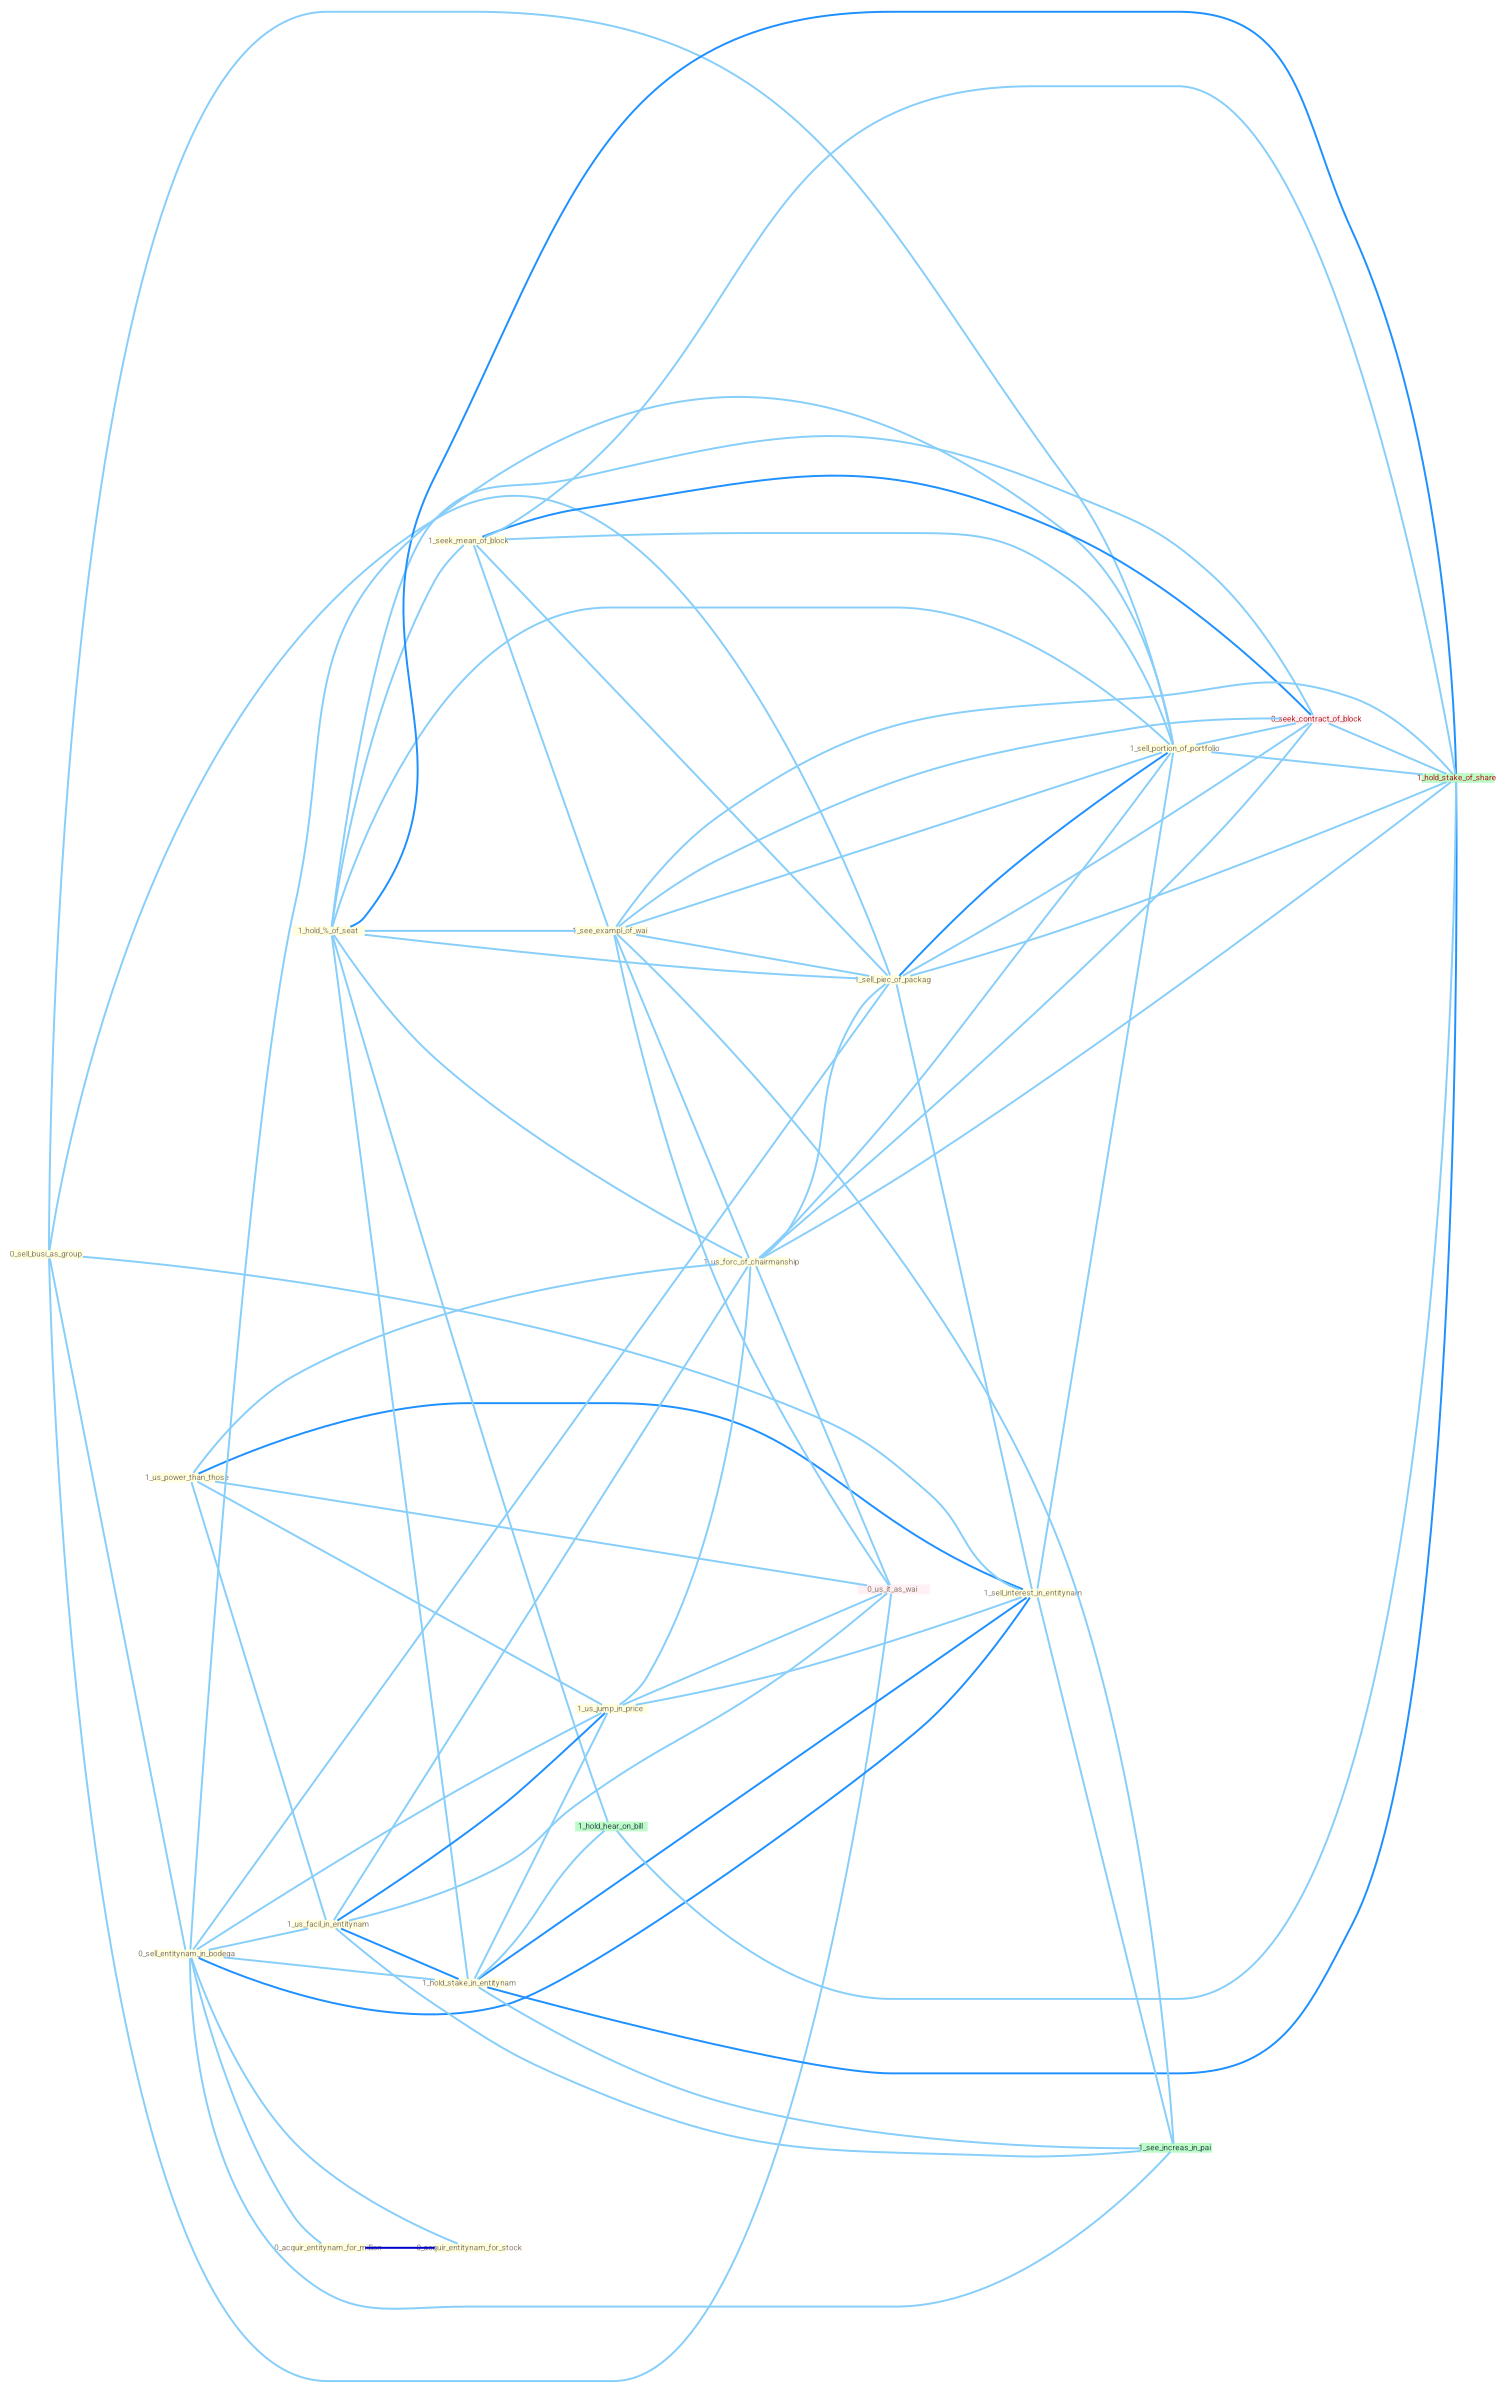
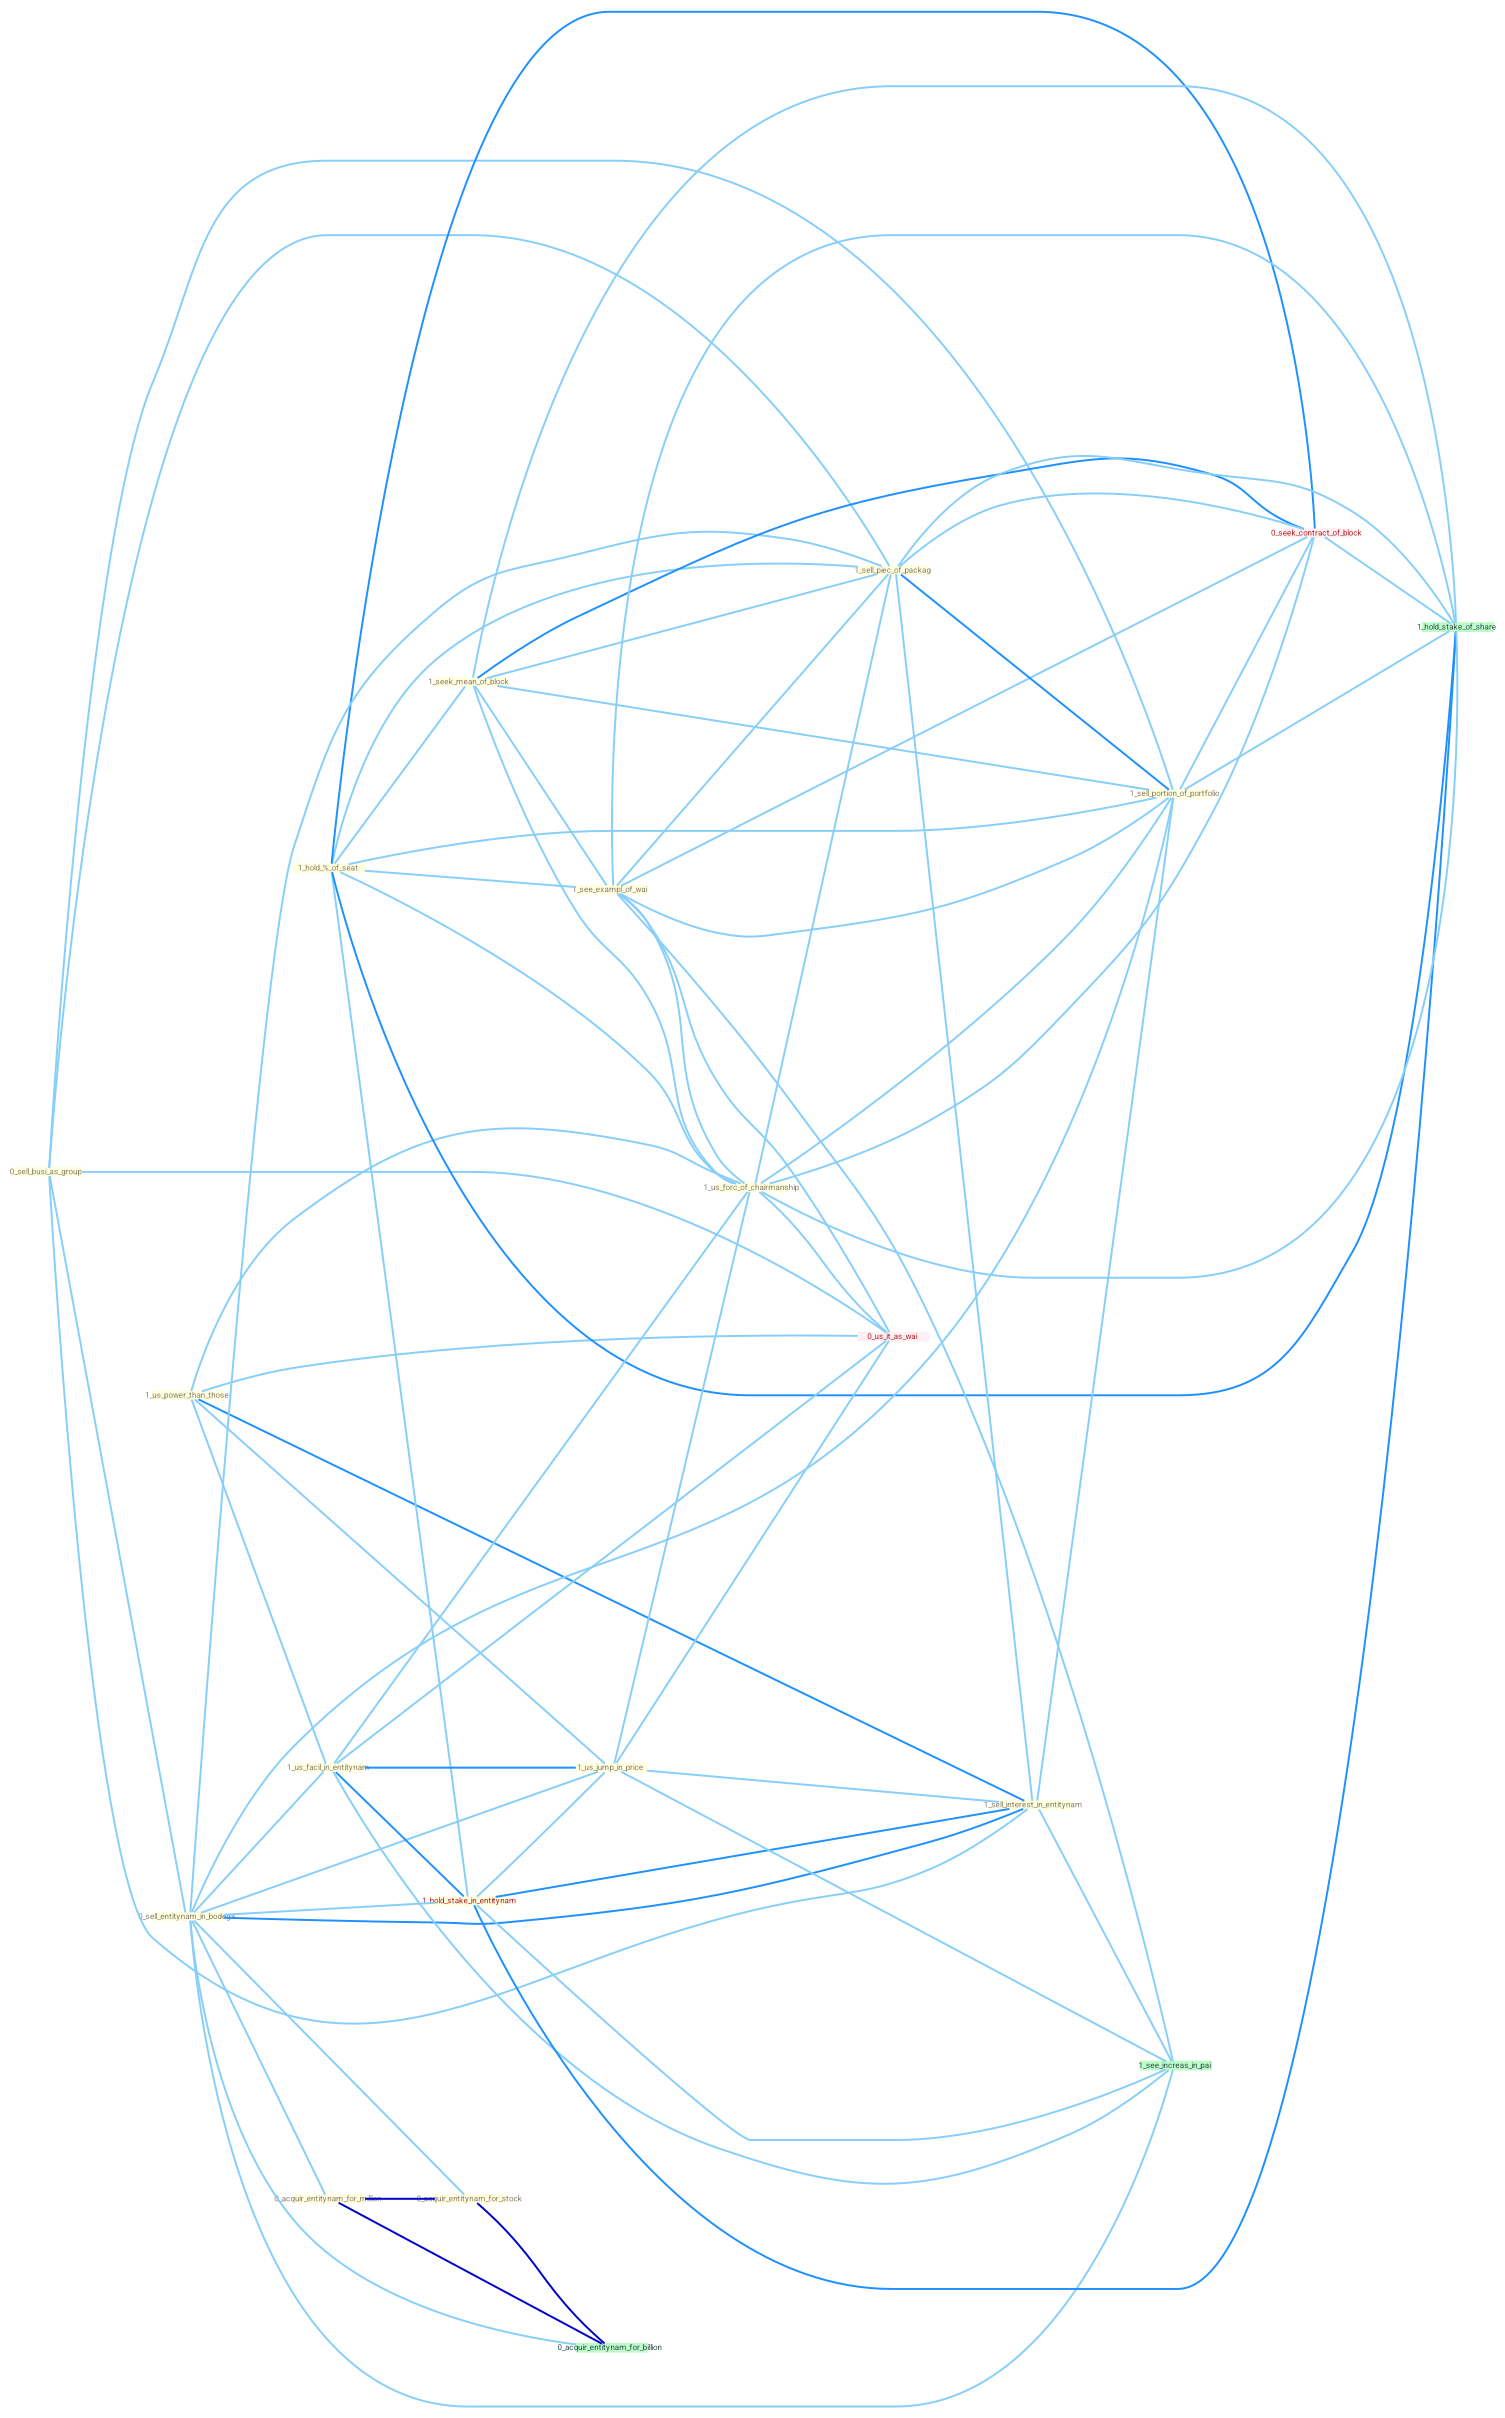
  graph {
    fontname=Roboto
    rankdir=LR
    node [color="#ffffe0" fixedsize=true fontcolor="#8b7d6b" fontname=Roboto fontsize=4 shape=polygon style=filled]
    edge [color="#87cefa" fontname=Roboto w=1]
    "1_us_power_than_those " [height=.06 width=.5]
    "0_sell_busi_as_group " [height=.06 width=.5]
    "1_hold_%_of_seat " [height=.06 width=.5]
    "0_sell_entitynam_in_bodega " [height=.06 width=.5]
    "1_us_facil_in_entitynam " [height=.06 width=.5]
    "1_seek_mean_of_block " [height=.06 width=.5]
-   "1_hold_stake_in_entitynam " [height=.06 width=.5]
+   "1_hold_stake_in_entitynam " [fontcolor="#b22222" height=.06 width=.5]
    "1_see_exampl_of_wai " [height=.06 width=.5]
    "0_acquir_entitynam_for_million " [height=.06 width=.5]
    "1_us_jump_in_price " [height=.06 width=.5]
    "1_us_forc_of_chairmanship " [height=.06 width=.5]
    "1_sell_piec_of_packag " [height=.06 width=.5]
    "0_acquir_entitynam_for_stock " [height=.06 width=.5]
    "1_sell_interest_in_entitynam " [height=.06 width=.5]
    "1_sell_portion_of_portfolio " [height=.06 width=.5]
    n16 [color="#fff0f5" fontcolor="#b22222" height=.06 label="0_seek_contract_of_block" width=.5]
-   "0_us_it_as_wai " [color="#fff0f5" height=.06 width=.5]
-   "1_hold_hear_on_bill " [color="#BDFCC9" fontcolor="#2f4f4f" height=.06 width=.5]
-   "1_hold_stake_of_share " [color="#BDFCC9" fontcolor="#b22222" height=.06 width=.5]
+   "0_us_it_as_wai " [color="#fff0f5" fontcolor="#b22222" height=.06 width=.5]
+   "1_hold_stake_of_share " [color="#BDFCC9" fontcolor="#2f4f4f" height=.06 width=.5]
+   "0_acquir_entitynam_for_billion " [color="#BDFCC9" fontcolor="#2f4f4f" height=.06 width=.5]
    "1_see_increas_in_pai " [color="#BDFCC9" fontcolor="#2f4f4f" height=.06 width=.5]
    subgraph sub_1 {
      "1_us_power_than_those "
      "0_sell_busi_as_group "
      "1_hold_%_of_seat "
      "0_sell_entitynam_in_bodega "
      "1_us_facil_in_entitynam "
      "1_seek_mean_of_block "
      "1_hold_stake_in_entitynam "
      "1_see_exampl_of_wai "
      "0_acquir_entitynam_for_million "
      "1_us_jump_in_price "
      "1_us_forc_of_chairmanship "
      "1_sell_piec_of_packag "
      "0_acquir_entitynam_for_stock "
      "1_sell_interest_in_entitynam "
      "1_sell_portion_of_portfolio "
    }
    subgraph sub_2 {
      n16
      "0_us_it_as_wai "
    }
    "1_us_power_than_those " -- "1_us_facil_in_entitynam "
    "1_us_power_than_those " -- "1_us_jump_in_price "
    "1_us_power_than_those " -- "1_us_forc_of_chairmanship "
    "1_us_power_than_those " -- "1_sell_interest_in_entitynam " [color="#1e90ff" w=2]
    "1_us_power_than_those " -- "0_us_it_as_wai "
    "0_sell_busi_as_group " -- "0_sell_entitynam_in_bodega "
    "0_sell_busi_as_group " -- "1_sell_piec_of_packag "
    "0_sell_busi_as_group " -- "1_sell_interest_in_entitynam "
    "0_sell_busi_as_group " -- "1_sell_portion_of_portfolio "
    "0_sell_busi_as_group " -- "0_us_it_as_wai "
    "1_hold_%_of_seat " -- "1_seek_mean_of_block "
    "1_hold_%_of_seat " -- "1_hold_stake_in_entitynam "
    "1_hold_%_of_seat " -- "1_see_exampl_of_wai "
    "1_hold_%_of_seat " -- "1_us_forc_of_chairmanship "
    "1_hold_%_of_seat " -- "1_sell_piec_of_packag "
    "1_hold_%_of_seat " -- "1_sell_portion_of_portfolio "
-   "1_hold_%_of_seat " -- n16
-   "1_hold_%_of_seat " -- "1_hold_hear_on_bill "
+   "1_hold_%_of_seat " -- n16 [color="#1e90ff"]
    "1_hold_%_of_seat " -- "1_hold_stake_of_share " [color="#1e90ff" w=2]
    "0_sell_entitynam_in_bodega " -- "1_us_facil_in_entitynam "
    "0_sell_entitynam_in_bodega " -- "1_hold_stake_in_entitynam "
    "0_sell_entitynam_in_bodega " -- "0_acquir_entitynam_for_million "
    "0_sell_entitynam_in_bodega " -- "1_us_jump_in_price "
    "0_sell_entitynam_in_bodega " -- "1_sell_piec_of_packag "
    "0_sell_entitynam_in_bodega " -- "0_acquir_entitynam_for_stock "
    "0_sell_entitynam_in_bodega " -- "1_sell_interest_in_entitynam " [color="#1e90ff" w=2]
    "0_sell_entitynam_in_bodega " -- "1_sell_portion_of_portfolio "
+   "0_sell_entitynam_in_bodega " -- "0_acquir_entitynam_for_billion "
    "0_sell_entitynam_in_bodega " -- "1_see_increas_in_pai "
    "1_us_facil_in_entitynam " -- "1_hold_stake_in_entitynam " [color="#1e90ff" w=2]
    "1_us_facil_in_entitynam " -- "1_us_jump_in_price " [color="#1e90ff" w=2]
    "1_us_facil_in_entitynam " -- "1_us_forc_of_chairmanship "
    "1_us_facil_in_entitynam " -- "0_us_it_as_wai "
    "1_us_facil_in_entitynam " -- "1_see_increas_in_pai "
    "1_seek_mean_of_block " -- "1_see_exampl_of_wai "
+   "1_seek_mean_of_block " -- "1_us_forc_of_chairmanship "
    "1_seek_mean_of_block " -- "1_sell_piec_of_packag "
    "1_seek_mean_of_block " -- "1_sell_portion_of_portfolio "
    "1_seek_mean_of_block " -- n16 [color="#1e90ff" w=2]
    "1_seek_mean_of_block " -- "1_hold_stake_of_share "
    "1_hold_stake_in_entitynam " -- "1_us_jump_in_price "
    "1_hold_stake_in_entitynam " -- "1_sell_interest_in_entitynam " [color="#1e90ff" w=2]
-   "1_hold_stake_in_entitynam " -- "1_hold_hear_on_bill "
    "1_hold_stake_in_entitynam " -- "1_hold_stake_of_share " [color="#1e90ff" w=2]
    "1_hold_stake_in_entitynam " -- "1_see_increas_in_pai "
    "1_see_exampl_of_wai " -- "1_us_forc_of_chairmanship "
    "1_see_exampl_of_wai " -- "1_sell_piec_of_packag "
    "1_see_exampl_of_wai " -- "1_sell_portion_of_portfolio "
    "1_see_exampl_of_wai " -- n16
    "1_see_exampl_of_wai " -- "0_us_it_as_wai "
    "1_see_exampl_of_wai " -- "1_hold_stake_of_share "
    "1_see_exampl_of_wai " -- "1_see_increas_in_pai "
    "0_acquir_entitynam_for_million " -- "0_acquir_entitynam_for_stock " [color="#0000cd" w=3]
+   "0_acquir_entitynam_for_million " -- "0_acquir_entitynam_for_billion " [color="#0000cd" w=3]
    "1_us_jump_in_price " -- "1_us_forc_of_chairmanship "
    "1_us_jump_in_price " -- "1_sell_interest_in_entitynam "
    "1_us_jump_in_price " -- "0_us_it_as_wai "
+   "1_us_jump_in_price " -- "1_see_increas_in_pai "
    "1_us_forc_of_chairmanship " -- "1_sell_piec_of_packag "
    "1_us_forc_of_chairmanship " -- "1_sell_portion_of_portfolio "
    "1_us_forc_of_chairmanship " -- n16
    "1_us_forc_of_chairmanship " -- "0_us_it_as_wai "
    "1_us_forc_of_chairmanship " -- "1_hold_stake_of_share "
    "1_sell_piec_of_packag " -- "1_sell_interest_in_entitynam "
    "1_sell_piec_of_packag " -- "1_sell_portion_of_portfolio " [color="#1e90ff" w=2]
    "1_sell_piec_of_packag " -- n16
    "1_sell_piec_of_packag " -- "1_hold_stake_of_share "
+   "0_acquir_entitynam_for_stock " -- "0_acquir_entitynam_for_billion " [color="#0000cd" w=3]
    "1_sell_interest_in_entitynam " -- "1_sell_portion_of_portfolio "
    "1_sell_interest_in_entitynam " -- "1_see_increas_in_pai "
    "1_sell_portion_of_portfolio " -- n16
    "1_sell_portion_of_portfolio " -- "1_hold_stake_of_share "
    n16 -- "1_hold_stake_of_share "
-   "1_hold_hear_on_bill " -- "1_hold_stake_of_share "
  }
